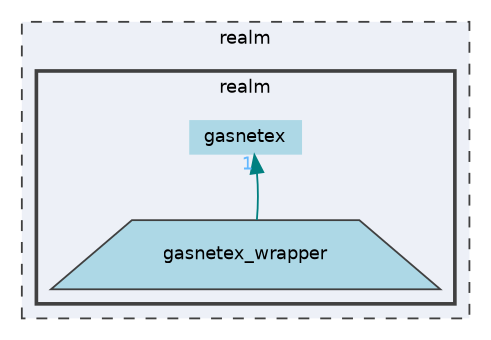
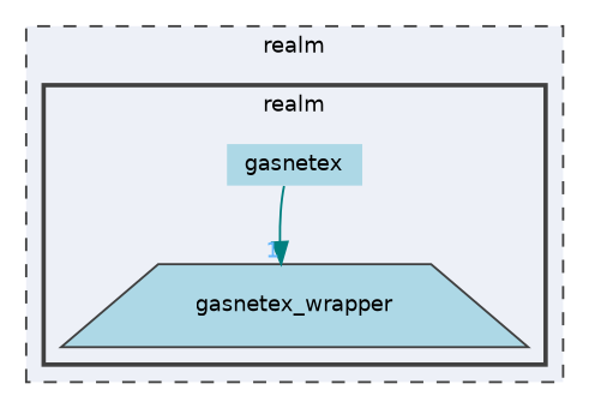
  digraph {
    compound=true
    node [fontname=Helvetica fontsize=10 style=filled fillcolor=lightblue]
    n1 [height=0.2 label=gasnetex shape=plaintext width=0.4]
    n2 [color=grey25 height=0.2 label=gasnetex_wrapper shape=trapezium width=0.4]
    subgraph cluster_1 {
      bgcolor="#edf0f7"
      fontname=Helvetica
      fontsize=10
      label=realm
      pencolor=grey25
      style="filled,dashed"
      subgraph cluster_2 {
        bgcolor="#edf0f7"
        fontname=Helvetica
        fontsize=10
        pencolor=grey25
        style="filled,bold"
        n1
        n2
      }
    }
-   n2 -> n1 [color=teal fontcolor=steelblue1 fontname=Helvetica fontsize=10 headlabel=1 labeldistance=1.5 labelfontname=Helvetica labelfontsize=10]
+   n1 -> n2 [color=teal fontcolor=steelblue1 fontname=Helvetica fontsize=10 headlabel=1 labeldistance=1.5 labelfontname=Helvetica labelfontsize=10]
  }
